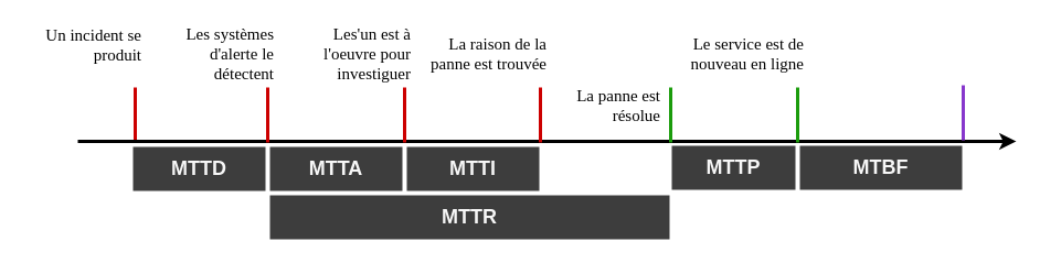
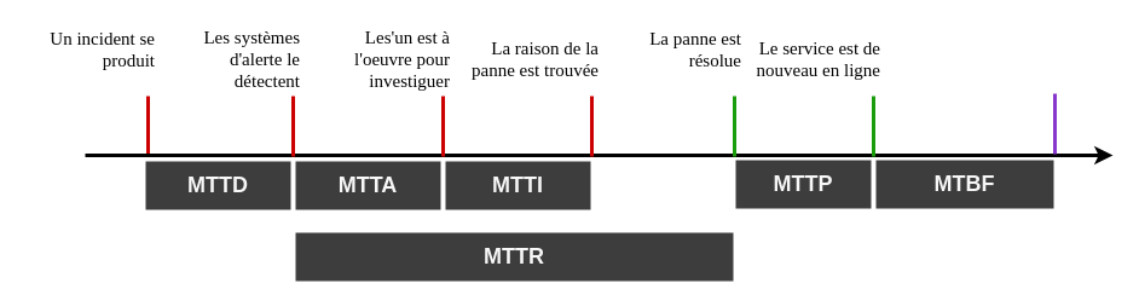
  <mxCell id="0" />
  <mxCell id="1" parent="0" />
  <mxCell id="2" value="" style="endArrow=none;html=1;rounded=0;strokeWidth=3;fontSize=18;fontColor=#F7F7F7;strokeColor=#CC0000;" edge="1" parent="1"><mxGeometry width="50" height="50" relative="1" as="geometry"><mxPoint x="122" y="79" as="sourcePoint" /><mxPoint x="122" y="129" as="targetPoint" /></mxGeometry></mxCell>
  <mxCell id="3" value="" style="endArrow=classic;html=1;rounded=0;fontSize=18;fontColor=#F7F7F7;strokeWidth=3;endFill=1;" edge="1" parent="1"><mxGeometry width="50" height="50" relative="1" as="geometry"><mxPoint x="70" y="128" as="sourcePoint" /><mxPoint x="920" y="128" as="targetPoint" /></mxGeometry></mxCell>
  <mxCell id="4" value="&lt;font style=&quot;font-size: 15px;&quot; color=&quot;#030303&quot;&gt;Un incident se produit&lt;/font&gt;" style="text;html=1;strokeColor=none;fillColor=none;align=right;verticalAlign=middle;whiteSpace=wrap;rounded=0;fontSize=15;fontColor=#F7F7F7;fontFamily=Tahoma;" vertex="1" parent="1"><mxGeometry x="20" y="20" width="110" height="40" as="geometry" /></mxCell>
  <mxCell id="5" value="" style="endArrow=none;html=1;rounded=0;strokeWidth=3;fontSize=18;fontColor=#F7F7F7;strokeColor=#CC0000;" edge="1" parent="1"><mxGeometry width="50" height="50" relative="1" as="geometry"><mxPoint x="242" y="79" as="sourcePoint" /><mxPoint x="242" y="129" as="targetPoint" /></mxGeometry></mxCell>
  <mxCell id="6" value="&lt;font style=&quot;font-size: 15px;&quot; color=&quot;#030303&quot;&gt;Les systèmes d'alerte le détectent&lt;/font&gt;" style="text;html=1;strokeColor=none;fillColor=none;align=right;verticalAlign=middle;whiteSpace=wrap;rounded=0;fontSize=15;fontColor=#F7F7F7;fontFamily=Tahoma;" vertex="1" parent="1"><mxGeometry x="140" y="28" width="110" height="40" as="geometry" /></mxCell>
  <mxCell id="7" value="" style="endArrow=none;html=1;rounded=0;strokeWidth=3;fontSize=18;fontColor=#F7F7F7;strokeColor=#CC0000;" edge="1" parent="1"><mxGeometry width="50" height="50" relative="1" as="geometry"><mxPoint x="366" y="79" as="sourcePoint" /><mxPoint x="366" y="129" as="targetPoint" /></mxGeometry></mxCell>
  <mxCell id="8" value="&lt;font style=&quot;font-size: 15px;&quot; color=&quot;#030303&quot;&gt;Les'un est à l'oeuvre pour investiguer&lt;/font&gt;" style="text;html=1;strokeColor=none;fillColor=none;align=right;verticalAlign=middle;whiteSpace=wrap;rounded=0;fontSize=15;fontColor=#F7F7F7;fontFamily=Tahoma;" vertex="1" parent="1"><mxGeometry x="264" y="28" width="110" height="40" as="geometry" /></mxCell>
  <mxCell id="9" value="" style="endArrow=none;html=1;rounded=0;strokeWidth=3;fontSize=18;fontColor=#F7F7F7;strokeColor=#CC0000;" edge="1" parent="1"><mxGeometry width="50" height="50" relative="1" as="geometry"><mxPoint x="489" y="79" as="sourcePoint" /><mxPoint x="489" y="129" as="targetPoint" /></mxGeometry></mxCell>
  <mxCell id="10" value="&lt;font style=&quot;font-size: 15px;&quot; color=&quot;#030303&quot;&gt;La raison de la panne est trouvée&lt;/font&gt;" style="text;html=1;strokeColor=none;fillColor=none;align=right;verticalAlign=middle;whiteSpace=wrap;rounded=0;fontSize=15;fontColor=#F7F7F7;fontFamily=Tahoma;" vertex="1" parent="1"><mxGeometry x="387" y="28" width="110" height="40" as="geometry" /></mxCell>
  <mxCell id="11" value="" style="endArrow=none;html=1;rounded=0;strokeWidth=3;fontSize=18;fontColor=#F7F7F7;strokeColor=#1B9C0C;" edge="1" parent="1"><mxGeometry width="50" height="50" relative="1" as="geometry"><mxPoint x="607" y="79" as="sourcePoint" /><mxPoint x="607" y="129" as="targetPoint" /></mxGeometry></mxCell>
- <mxCell id="12" value="&lt;font style=&quot;font-size: 15px;&quot; color=&quot;#030303&quot;&gt;La panne est résolue&lt;/font&gt;" style="text;html=1;strokeColor=none;fillColor=none;align=right;verticalAlign=middle;whiteSpace=wrap;rounded=0;fontSize=15;fontColor=#F7F7F7;fontFamily=Tahoma;" vertex="1" parent="1"><mxGeometry x="490" y="75" width="110" height="40" as="geometry" /></mxCell>
+ <mxCell id="12" value="&lt;font style=&quot;font-size: 15px;&quot; color=&quot;#030303&quot;&gt;La panne est résolue&lt;/font&gt;" style="text;html=1;strokeColor=none;fillColor=none;align=right;verticalAlign=middle;whiteSpace=wrap;rounded=0;fontSize=15;fontColor=#F7F7F7;fontFamily=Tahoma;" vertex="1" parent="1"><mxGeometry x="505" y="20" width="110" height="40" as="geometry" /></mxCell>
  <mxCell id="13" value="" style="endArrow=none;html=1;rounded=0;strokeWidth=3;fontSize=18;fontColor=#F7F7F7;strokeColor=#1B9C0C;" edge="1" parent="1"><mxGeometry width="50" height="50" relative="1" as="geometry"><mxPoint x="722" y="79" as="sourcePoint" /><mxPoint x="722" y="129" as="targetPoint" /></mxGeometry></mxCell>
  <mxCell id="14" value="&lt;font style=&quot;font-size: 15px;&quot; color=&quot;#030303&quot;&gt;Le service est de nouveau en ligne&lt;/font&gt;" style="text;html=1;strokeColor=none;fillColor=none;align=right;verticalAlign=middle;whiteSpace=wrap;rounded=0;fontSize=15;fontColor=#F7F7F7;fontFamily=Tahoma;" vertex="1" parent="1"><mxGeometry x="620" y="28" width="110" height="40" as="geometry" /></mxCell>
  <mxCell id="15" value="&lt;font style=&quot;font-size: 18px;&quot;&gt;&lt;b&gt;MTTD&lt;/b&gt;&lt;/font&gt;" style="rounded=0;whiteSpace=wrap;html=1;strokeColor=none;fillColor=#3D3D3D;fontColor=#F7F7F7;" vertex="1" parent="1"><mxGeometry x="120" y="133" width="120" height="40" as="geometry" /></mxCell>
  <mxCell id="16" value="&lt;font style=&quot;font-size: 18px;&quot;&gt;&lt;b&gt;MTTA&lt;/b&gt;&lt;/font&gt;" style="rounded=0;whiteSpace=wrap;html=1;strokeColor=none;fillColor=#3D3D3D;fontColor=#F7F7F7;" vertex="1" parent="1"><mxGeometry x="244" y="133" width="120" height="40" as="geometry" /></mxCell>
- <mxCell id="17" value="&lt;font style=&quot;font-size: 18px;&quot;&gt;&lt;b&gt;MTTR&lt;/b&gt;&lt;/font&gt;" style="rounded=0;whiteSpace=wrap;html=1;strokeColor=none;fillColor=#3D3D3D;fontColor=#F7F7F7;" vertex="1" parent="1"><mxGeometry x="244" y="177" width="362" height="40" as="geometry" /></mxCell>
+ <mxCell id="17" value="&lt;font style=&quot;font-size: 18px;&quot;&gt;&lt;b&gt;MTTR&lt;/b&gt;&lt;/font&gt;" style="rounded=0;whiteSpace=wrap;html=1;strokeColor=none;fillColor=#3D3D3D;fontColor=#F7F7F7;" vertex="1" parent="1"><mxGeometry x="244" y="192" width="362" height="40" as="geometry" /></mxCell>
  <mxCell id="18" value="&lt;font style=&quot;font-size: 18px;&quot;&gt;&lt;b&gt;MTBF&lt;/b&gt;&lt;/font&gt;" style="rounded=0;whiteSpace=wrap;html=1;strokeColor=none;fillColor=#3D3D3D;fontColor=#F7F7F7;" vertex="1" parent="1"><mxGeometry x="724" y="132" width="147" height="40" as="geometry" /></mxCell>
  <mxCell id="19" value="&lt;font style=&quot;font-size: 18px;&quot;&gt;&lt;b&gt;MTTI&lt;/b&gt;&lt;/font&gt;" style="rounded=0;whiteSpace=wrap;html=1;strokeColor=none;fillColor=#3D3D3D;fontColor=#F7F7F7;" vertex="1" parent="1"><mxGeometry x="368" y="133" width="120" height="40" as="geometry" /></mxCell>
  <mxCell id="20" value="&lt;font style=&quot;font-size: 18px;&quot;&gt;&lt;b&gt;MTTP&lt;/b&gt;&lt;/font&gt;" style="rounded=0;whiteSpace=wrap;html=1;strokeColor=none;fillColor=#3D3D3D;fontColor=#F7F7F7;" vertex="1" parent="1"><mxGeometry x="608" y="132" width="112" height="40" as="geometry" /></mxCell>
  <mxCell id="21" value="" style="endArrow=none;html=1;rounded=0;strokeWidth=3;fontSize=18;fontColor=#F7F7F7;strokeColor=#8737CC;" edge="1" parent="1"><mxGeometry width="50" height="50" relative="1" as="geometry"><mxPoint x="872" y="77" as="sourcePoint" /><mxPoint x="872" y="127" as="targetPoint" /></mxGeometry></mxCell>
